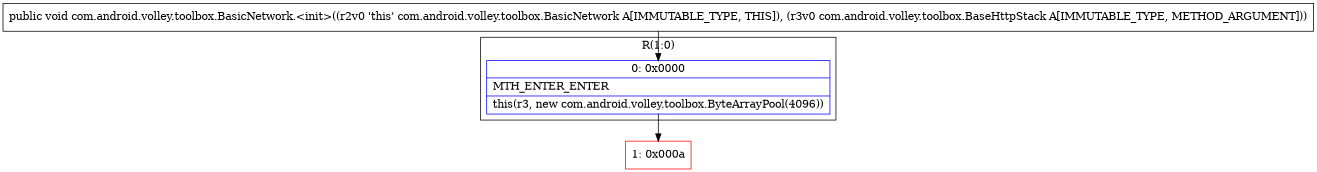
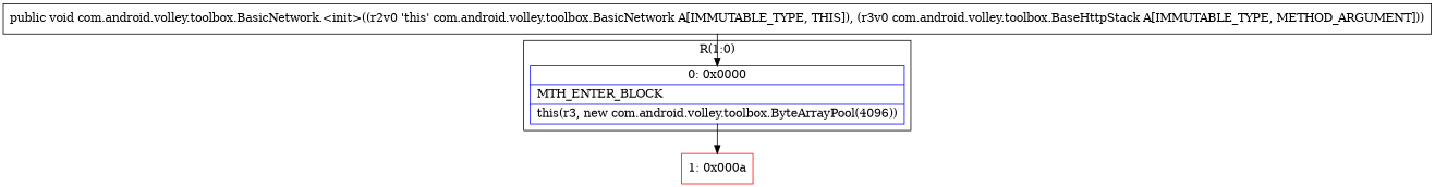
  digraph {
    node [shape=record]
-   n1 [color=blue label="{0\:\ 0x0000|MTH_ENTER_ENTER\l|this(r3, new com.android.volley.toolbox.ByteArrayPool(4096))\l}"]
+   n1 [color=blue label="{0\:\ 0x0000|MTH_ENTER_BLOCK\l|this(r3, new com.android.volley.toolbox.ByteArrayPool(4096))\l}"]
    n2 [color=red label="{1\:\ 0x000a}"]
    n3 [label="{public void com.android.volley.toolbox.BasicNetwork.\<init\>((r2v0 'this' com.android.volley.toolbox.BasicNetwork A[IMMUTABLE_TYPE, THIS]), (r3v0 com.android.volley.toolbox.BaseHttpStack A[IMMUTABLE_TYPE, METHOD_ARGUMENT])) }"]
    subgraph cluster_1 {
      label="R(1:0)"
      n1
    }
    n1 -> n2
    n3 -> n1
  }
